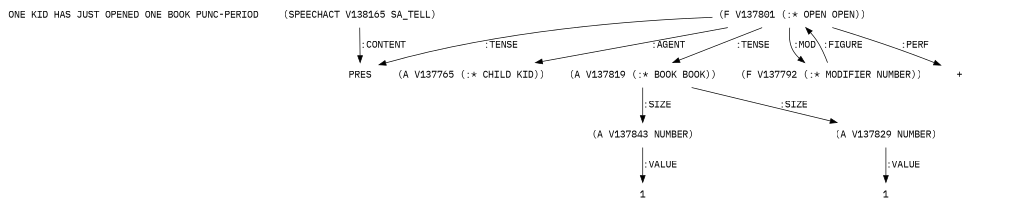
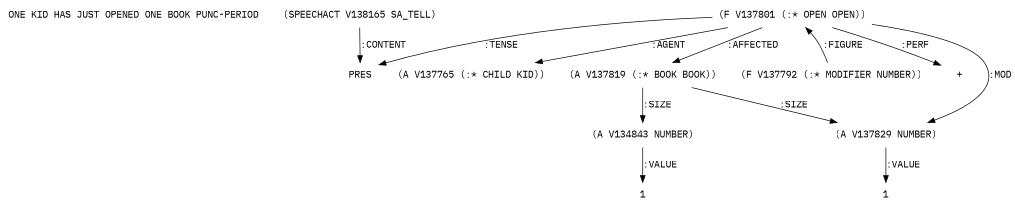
  digraph {
    fontname="IBM Plex Mono"
    node [fontname="IBM Plex Mono" shape=none]
    edge [fontname="IBM Plex Mono"]
    "ONE KID HAS JUST OPENED ONE BOOK PUNC-PERIOD"
    n2 [label="(SPEECHACT V138165 SA_TELL)"]
    n3 [label=PRES]
    n4 [label="(F V137801 (:* OPEN OPEN))"]
    n5 [label="(A V137765 (:* CHILD KID))"]
    n6 [label="(A V137819 (:* BOOK BOOK))"]
    n7 [label="(F V137792 (:* MODIFIER NUMBER))"]
    n8 [label="+"]
    n9 [label="(A V137829 NUMBER)"]
-   n10 [label="(A V137843 NUMBER)"]
+   n10 [label="(A V134843 NUMBER)"]
    n11 [label=1]
    n12 [label=1]
    n2 -> n3 [label=":CONTENT"]
    n4 -> n3 [label=":TENSE"]
    n4 -> n5 [label=":AGENT"]
-   n4 -> n6 [label=":TENSE"]
-   n4 -> n7 [label=":MOD"]
+   n4 -> n6 [label=":AFFECTED"]
+   n4 -> n9 [label=":MOD"]
    n4 -> n8 [label=":PERF"]
    n6 -> n9 [label=":SIZE"]
    n6 -> n10 [label=":SIZE"]
    n7 -> n4 [label=":FIGURE"]
    n9 -> n11 [label=":VALUE"]
    n10 -> n12 [label=":VALUE"]
  }
